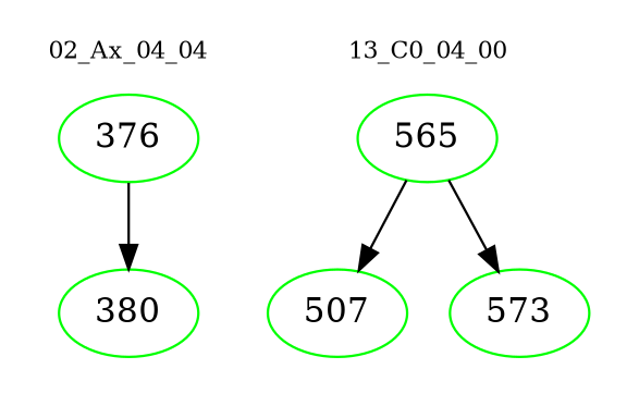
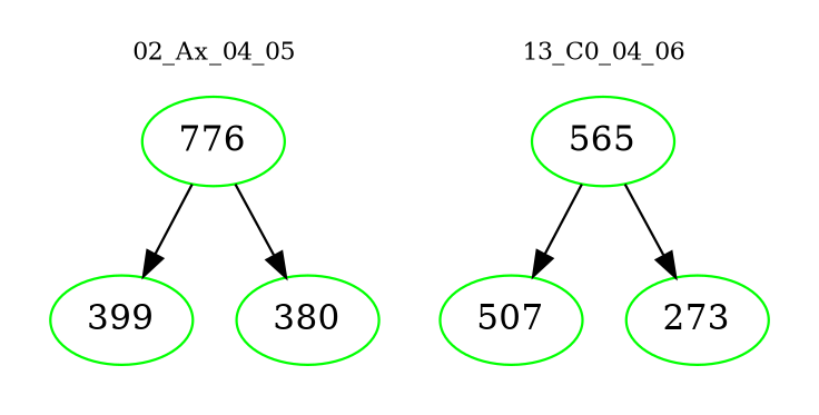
  digraph {
    node [color=green]
    edge [color=black]
-   n1 [label=376]
+   n1 [label=776]
+   n2 [label=399]
    n3 [label=380]
    n4 [label=565]
    n5 [label=507]
-   n6 [label=573]
+   n6 [label=273]
    subgraph cluster_1 {
      color=white
      fontsize=10
-     label="02_Ax_04_04"
+     label="02_Ax_04_05"
      n1
+     n2
      n3
    }
    subgraph cluster_2 {
      color=white
      fontsize=10
-     label="13_C0_04_00"
+     label="13_C0_04_06"
      n4
      n5
      n6
    }
+   n1 -> n2
    n1 -> n3
    n4 -> n5
    n4 -> n6
  }
